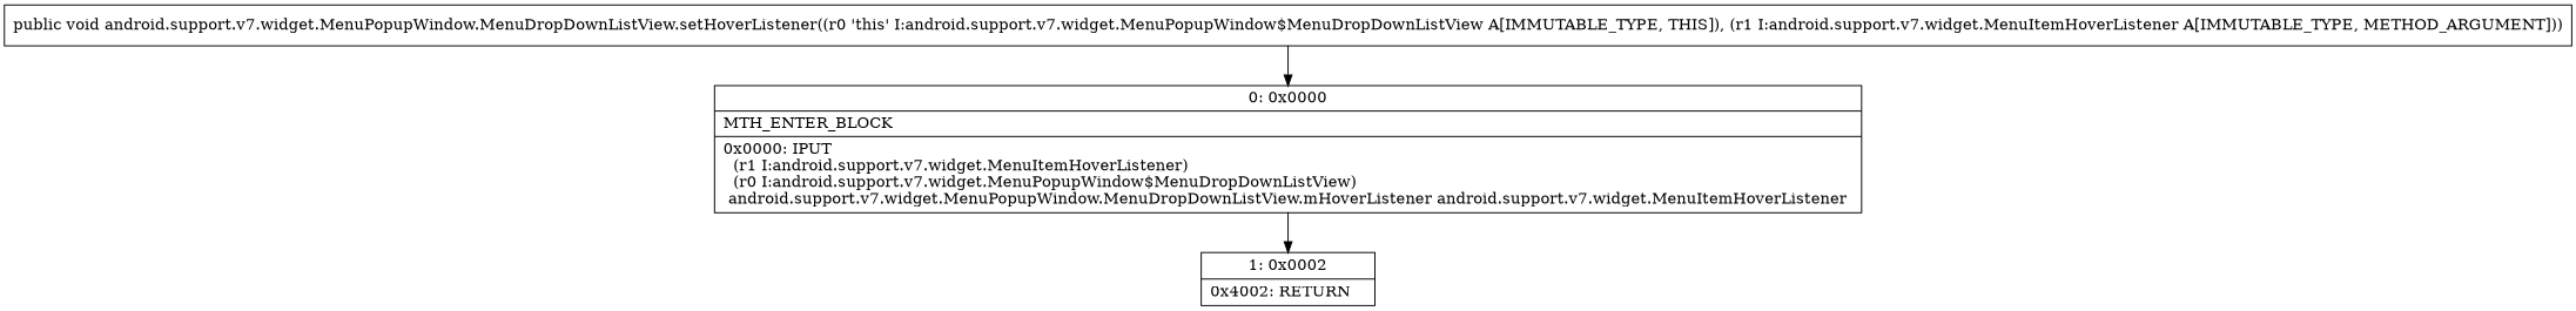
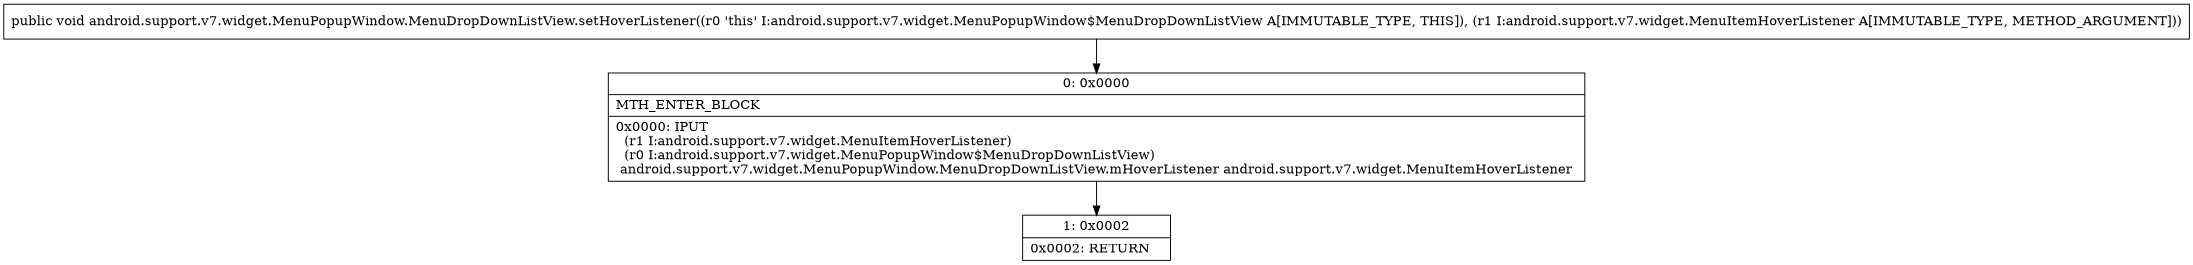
  digraph {
    node [shape=record]
    n1 [label="{0\:\ 0x0000|MTH_ENTER_BLOCK\l|0x0000: IPUT  \l  (r1 I:android.support.v7.widget.MenuItemHoverListener)\l  (r0 I:android.support.v7.widget.MenuPopupWindow$MenuDropDownListView)\l android.support.v7.widget.MenuPopupWindow.MenuDropDownListView.mHoverListener android.support.v7.widget.MenuItemHoverListener \l}"]
-   n2 [label="{1\:\ 0x0002|0x4002: RETURN   \l}"]
+   n2 [label="{1\:\ 0x0002|0x0002: RETURN   \l}"]
    n3 [label="{public void android.support.v7.widget.MenuPopupWindow.MenuDropDownListView.setHoverListener((r0 'this' I:android.support.v7.widget.MenuPopupWindow$MenuDropDownListView A[IMMUTABLE_TYPE, THIS]), (r1 I:android.support.v7.widget.MenuItemHoverListener A[IMMUTABLE_TYPE, METHOD_ARGUMENT])) }"]
    n1 -> n2
    n3 -> n1
  }
